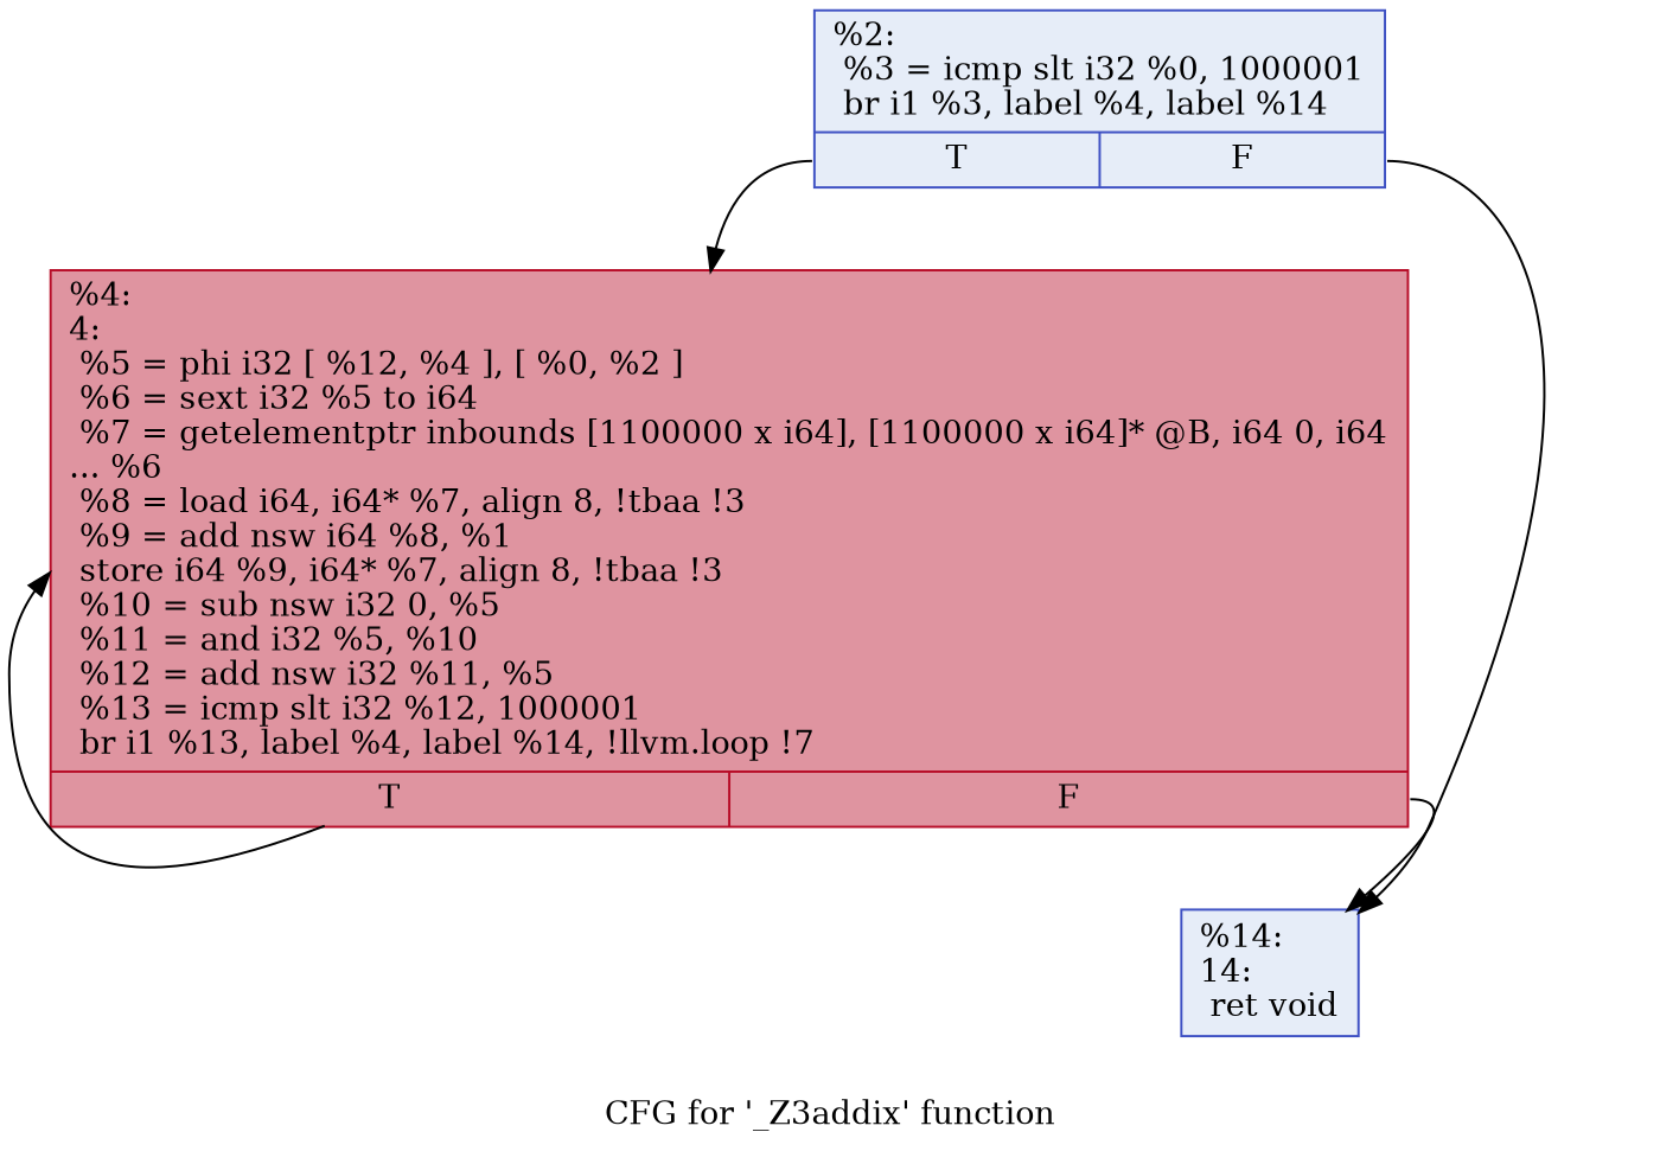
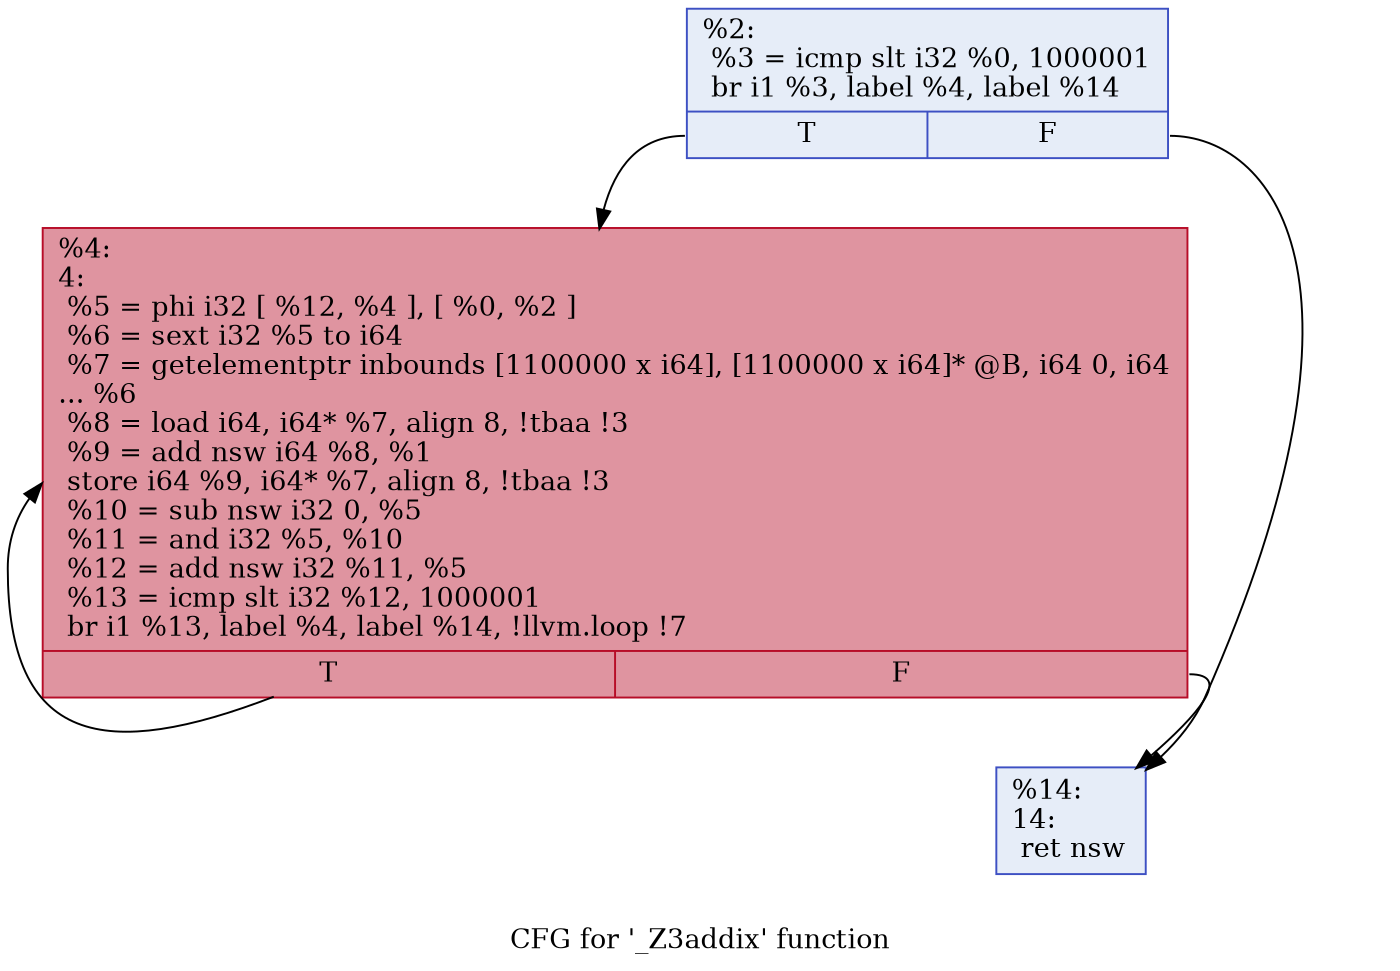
  digraph {
    label="CFG for '_Z3addix' function"
    node [color="#3d50c3ff" fillcolor="#c7d7f070" shape=record style=filled]
    edge [tailport=s0]
    n1 [label="{%2:\l  %3 = icmp slt i32 %0, 1000001\l  br i1 %3, label %4, label %14\l|{<s0>T|<s1>F}}"]
    n2 [color="#b70d28ff" fillcolor="#b70d2870" label="{%4:\l4:                                                \l  %5 = phi i32 [ %12, %4 ], [ %0, %2 ]\l  %6 = sext i32 %5 to i64\l  %7 = getelementptr inbounds [1100000 x i64], [1100000 x i64]* @B, i64 0, i64\l... %6\l  %8 = load i64, i64* %7, align 8, !tbaa !3\l  %9 = add nsw i64 %8, %1\l  store i64 %9, i64* %7, align 8, !tbaa !3\l  %10 = sub nsw i32 0, %5\l  %11 = and i32 %5, %10\l  %12 = add nsw i32 %11, %5\l  %13 = icmp slt i32 %12, 1000001\l  br i1 %13, label %4, label %14, !llvm.loop !7\l|{<s0>T|<s1>F}}"]
-   n3 [label="{%14:\l14:                                               \l  ret void\l}"]
+   n3 [label="{%14:\l14:                                               \l  ret nsw\l}"]
    n1 -> n2
    n1 -> n3 [tailport=s1]
    n2 -> n2
    n2 -> n3 [tailport=s1]
  }
